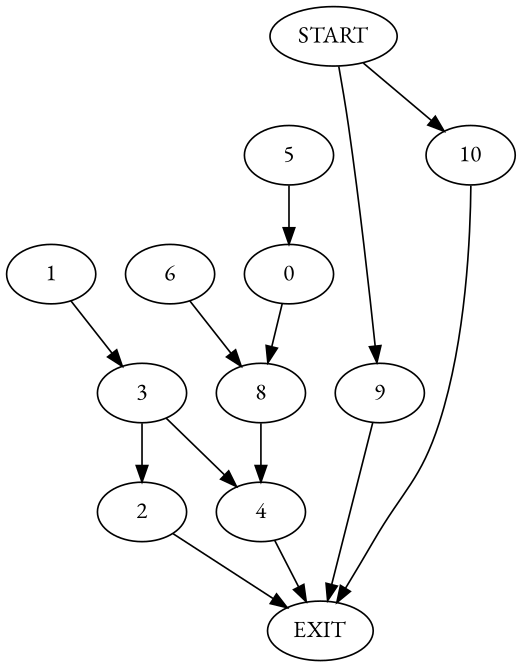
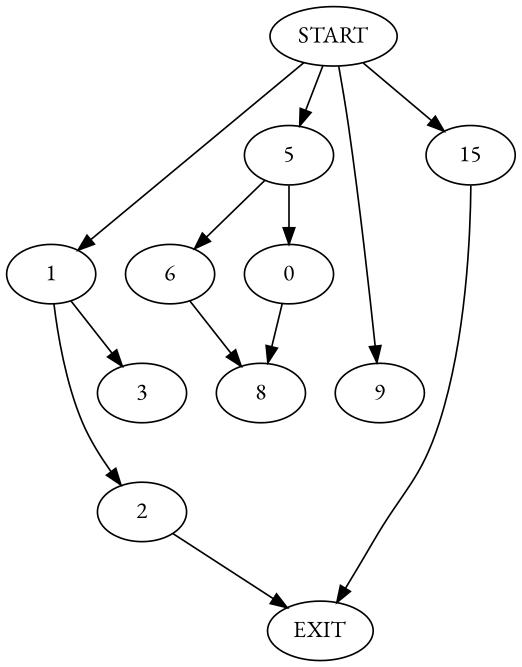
  digraph {
    fontname="EB Garamond"
    node [fontname="EB Garamond"]
    edge [fontname="EB Garamond"]
    n1 [label=START]
    1
    5
    9
-   10
+   10 [label=15]
    2
    3
    6
    n9 [label=0]
    n10 [label=EXIT]
-   4
    8
+   n1 -> 1
+   n1 -> 5
    n1 -> 9
    n1 -> 10
-   3 -> 2
+   1 -> 2
    1 -> 3
+   5 -> 6
    5 -> n9
-   9 -> n10
    10 -> n10
    2 -> n10
-   3 -> 4
    6 -> 8
    n9 -> 8
-   4 -> n10
-   8 -> 4
  }
